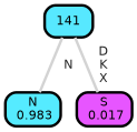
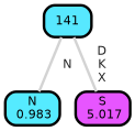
  graph {
    ranksep="0 equally"
    splines=straight
    node [color=black fontcolor=black fontname=helvetica penwidth=3 shape=box style="filled, rounded"]
    edge [color=lightgray fontcolor=grey14 fontname=helvetica fontweight=bold penwidth=3]
    n1 [fillcolor="#55ebff" label="N\n 0.983"]
    n2 [fillcolor="#57e8ff" label=141]
-   n3 [fillcolor="#e755ff" label="S\n 0.017"]
+   n3 [fillcolor="#e755ff" label="S\n 5.017"]
    subgraph sub_1 {
      rank=same
    }
    n2 -- n1 [label=" N"]
    n2 -- n3 [label=" D\n K\n X"]
  }
